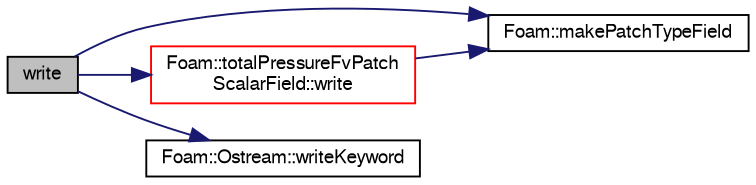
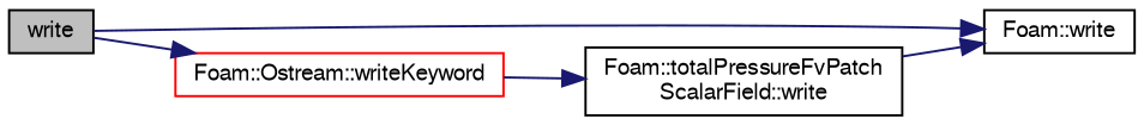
  digraph {
    rankdir=LR
    node [color=black fontname=FreeSans fontsize=10 shape=record]
    edge [color=midnightblue fontname=FreeSans fontsize=10 labelfontname=FreeSans labelfontsize=10 style=solid]
    n1 [fillcolor=grey75 fontcolor=black height=0.2 label=write style=filled width=0.4]
-   n2 [height=0.2 label="Foam::makePatchTypeField" width=0.4]
-   n3 [color=red height=0.2 label="Foam::totalPressureFvPatch\lScalarField::write" width=0.4]
-   n4 [height=0.2 label="Foam::Ostream::writeKeyword" width=0.4]
+   n2 [height=0.2 label="Foam::write" width=0.4]
+   n3 [height=0.2 label="Foam::totalPressureFvPatch\lScalarField::write" width=0.4]
+   n4 [color=red height=0.2 label="Foam::Ostream::writeKeyword" width=0.4]
    n1 -> n2
-   n1 -> n3
+   n4 -> n3
    n1 -> n4
    n3 -> n2
  }
